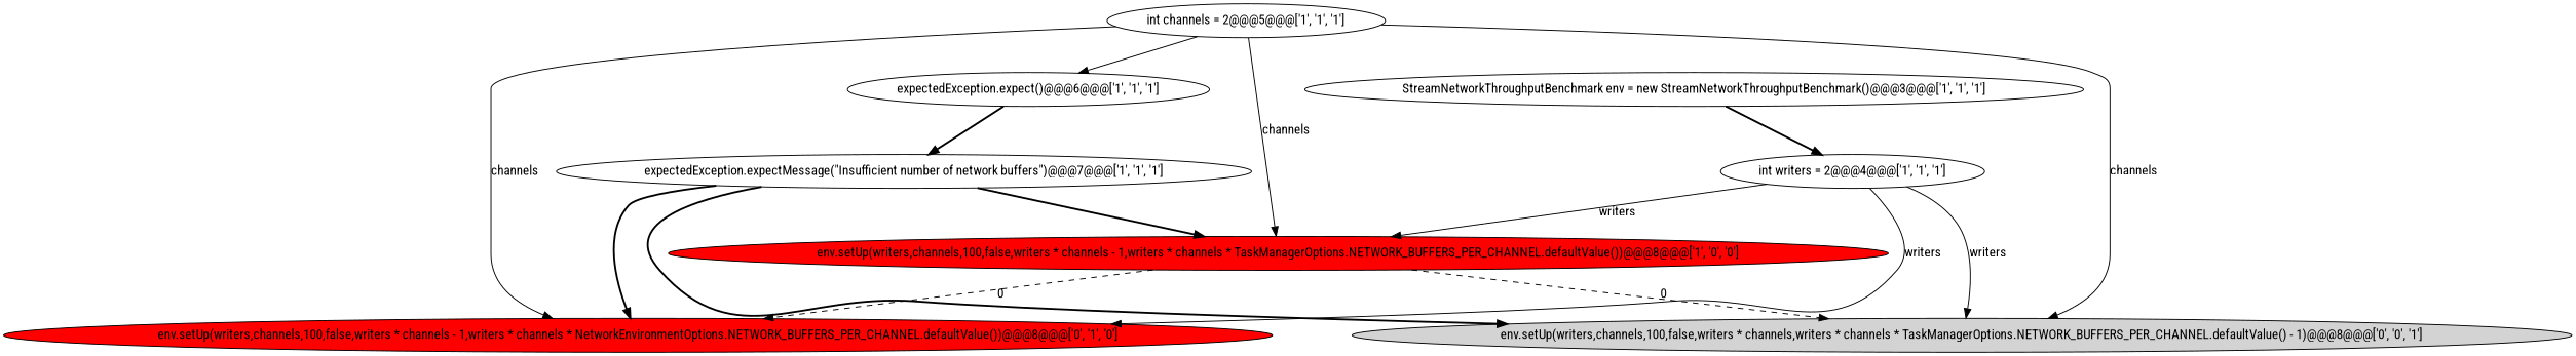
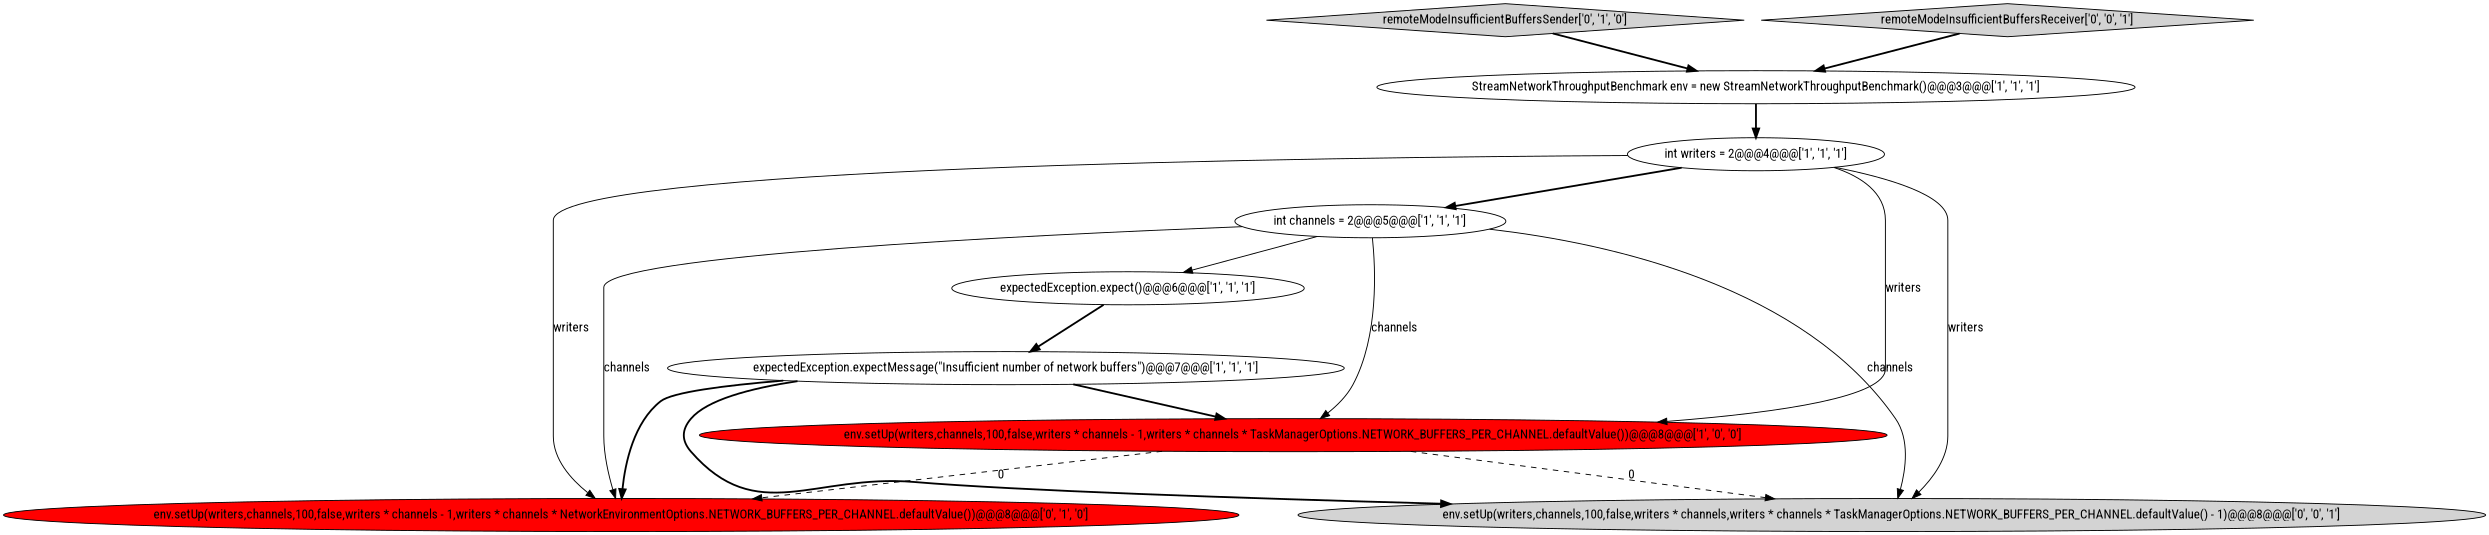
  digraph {
    fontname="Roboto Condensed"
    node [fillcolor=white fontname="Roboto Condensed" shape=ellipse style=filled]
    edge [fontname="Roboto Condensed" style=bold]
    n1 [label="expectedException.expect()@@@6@@@['1', '1', '1']"]
    n2 [label="expectedException.expectMessage(\"Insufficient number of network buffers\")@@@7@@@['1', '1', '1']"]
    n3 [fillcolor=red label="env.setUp(writers,channels,100,false,writers * channels - 1,writers * channels * NetworkEnvironmentOptions.NETWORK_BUFFERS_PER_CHANNEL.defaultValue())@@@8@@@['0', '1', '0']"]
    n4 [fillcolor=red label="env.setUp(writers,channels,100,false,writers * channels - 1,writers * channels * TaskManagerOptions.NETWORK_BUFFERS_PER_CHANNEL.defaultValue())@@@8@@@['1', '0', '0']"]
    n5 [fillcolor=lightgray label="env.setUp(writers,channels,100,false,writers * channels,writers * channels * TaskManagerOptions.NETWORK_BUFFERS_PER_CHANNEL.defaultValue() - 1)@@@8@@@['0', '0', '1']"]
    n6 [label="StreamNetworkThroughputBenchmark env = new StreamNetworkThroughputBenchmark()@@@3@@@['1', '1', '1']"]
    n7 [label="int writers = 2@@@4@@@['1', '1', '1']"]
+   n8 [fillcolor=lightgray label="remoteModeInsufficientBuffersSender['0', '1', '0']" shape=diamond]
    n9 [label="int channels = 2@@@5@@@['1', '1', '1']"]
+   n10 [fillcolor=lightgray label="remoteModeInsufficientBuffersReceiver['0', '0', '1']" shape=diamond]
    n1 -> n2
    n2 -> n3
    n2 -> n4
    n2 -> n5
    n4 -> n3 [label=0 style=dashed]
    n4 -> n5 [label=0 style=dashed]
    n6 -> n7
    n7 -> n3 [label=writers style=solid]
    n7 -> n4 [label=writers style=solid]
    n7 -> n5 [label=writers style=solid]
+   n7 -> n9
+   n8 -> n6
    n9 -> n1 [style=solid]
    n9 -> n3 [label=channels style=solid]
    n9 -> n4 [label=channels style=solid]
    n9 -> n5 [label=channels style=solid]
+   n10 -> n6
  }
